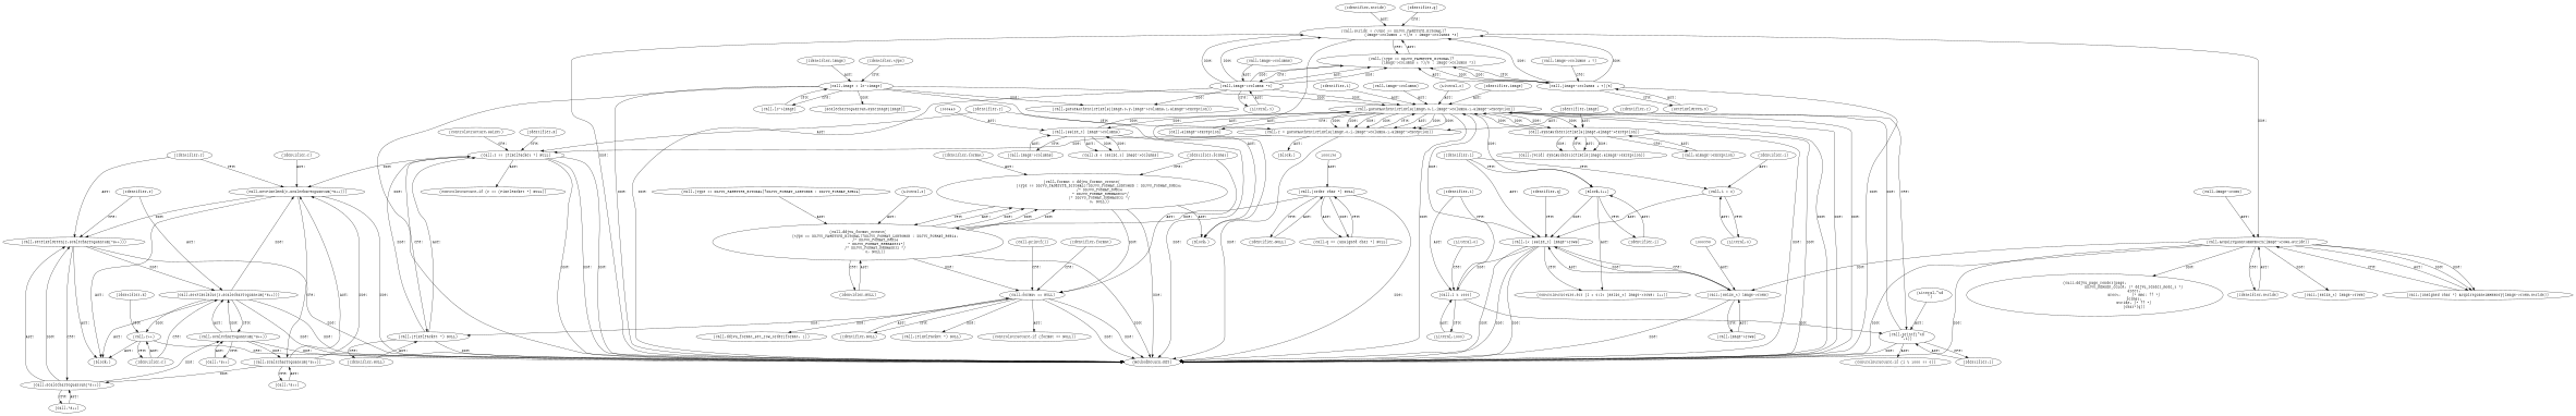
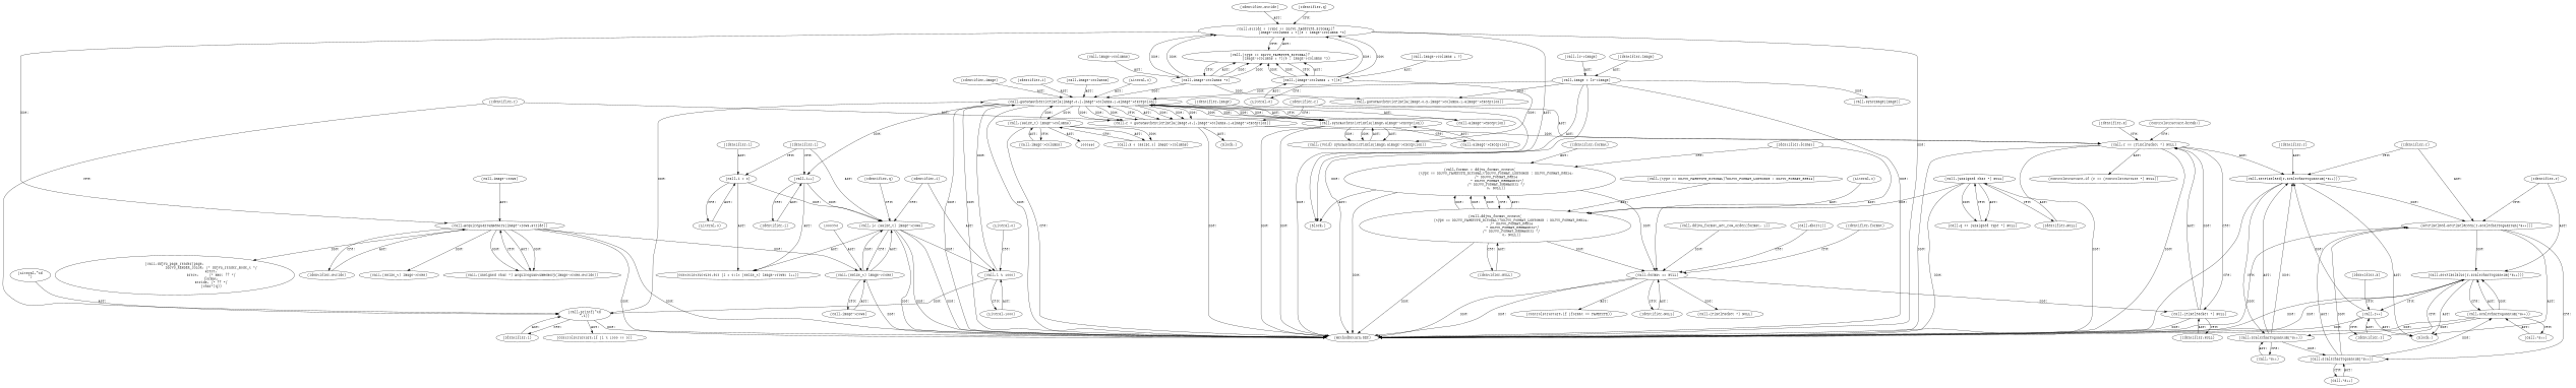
  digraph {
    fontname="Courier Prime"
    node [fontname="Courier Prime"]
    edge [fontname="Courier Prime"]
    n1 [label="(Call,SetPixelRed(r,ScaleCharToQuantum(*s++)))"]
-   n2 [label="(Call,SetPixelGreen(r,ScaleCharToQuantum(*s++)))"]
+   n2 [label="(SetPixelRed,SetPixelGreen(r,ScaleCharToQuantum(*s++)))"]
    n3 [label="(Call,ScaleCharToQuantum(*s++))"]
    n4 [label="(Block,)"]
    n5 [label="(MethodReturn,RET)"]
    n6 [label="(Call,SetPixelBlue(r,ScaleCharToQuantum(*s++)))"]
    n7 [label="(Call,ScaleCharToQuantum(*s++))"]
    n8 [label="(Call,*s++)"]
    n9 [label="(Call,r == (PixelPacket *) NULL)"]
    n10 [label="(Call,(PixelPacket *) NULL)"]
-   n11 [label="(ControlStructure,if (r == (PixelPacket *) NULL))"]
+   n11 [label="(ControlStructure,if (r == (ControlStructure *) NULL))"]
    n12 [label="(Identifier,NULL)"]
    n13 [label="(Call,r = QueueAuthenticPixels(image,0,i,image->columns,1,&image->exception))"]
    n14 [label="(Call,QueueAuthenticPixels(image,0,i,image->columns,1,&image->exception))"]
    n15 [label="(Block,)"]
    n16 [label="(Call,SyncAuthenticPixels(image,&image->exception))"]
-   n17 [label="(Block,i++)"]
+   n17 [label="(Call,i++)"]
    n18 [label="(Call,(ssize_t) image->columns)"]
    n19 [label="(Call,&image->exception)"]
    n20 [label="(Call,&image->exception)"]
    n21 [label="(Call,(void) SyncAuthenticPixels(image,&image->exception))"]
    n22 [label="(Call,i< (ssize_t) image->rows)"]
    n23 [label="(ControlStructure,for (i = 0;i< (ssize_t) image->rows; i++))"]
    n24 [label="(Identifier,i)"]
    n25 [label="(Call,x < (ssize_t) image->columns)"]
    n26 [label="(Call,image->columns)"]
    n27 [label="(Call,image = lc->image)"]
    n28 [label="(Block,)"]
    n29 [label="(Call,lc->image)"]
    n30 [label="(Call,QueueAuthenticPixels(image,0,y,image->columns,1,&image->exception))"]
-   n31 [label="(ScaleCharToQuantum,SyncImage(image))"]
+   n31 [label="(Call,SyncImage(image))"]
    n32 [label="(Call,printf(\"%d\n\",i))"]
    n33 [label="(Identifier,i)"]
    n34 [label="(ControlStructure,if (i % 1000 == 0))"]
    n35 [label="(Call,i % 1000)"]
    n36 [label="(Literal,1000)"]
    n37 [label="(Call,(ssize_t) image->rows)"]
    n38 [label="(Call,image->rows)"]
    n39 [label="(Call,i = 0)"]
    n40 [label="(Literal,0)"]
    n41 [label="(Call,AcquireQuantumMemory(image->rows,stride))"]
    n42 [label="(Call,ddjvu_page_render(page,\n                                    DDJVU_RENDER_COLOR, /* ddjvu_render_mode_t */\n                                    &rect,\n                                    &rect,     /* mmc: ?? */\n                                    format,\n                                    stride, /* ?? */\n                                    (char*)q))"]
    n43 [label="(Identifier,stride)"]
    n44 [label="(Call,(ssize_t) image->rows)"]
    n45 [label="(Call,(unsigned char *) AcquireQuantumMemory(image->rows,stride))"]
    n46 [label="(Call,stride = (type == DDJVU_PAGETYPE_BITONAL)?\n                (image->columns + 7)/8 : image->columns *3)"]
    n47 [label="(Call,(type == DDJVU_PAGETYPE_BITONAL)?\n                (image->columns + 7)/8 : image->columns *3)"]
    n48 [label="(Call,(image->columns + 7)/8)"]
    n49 [label="(Call,image->columns *3)"]
-   n50 [label="(SetPixelGreen,8)"]
-   n51 [label="(Literal,3)"]
+   n50 [label="(Literal,8)"]
    n52 [label="(Call,format == NULL)"]
    n53 [label="(Identifier,NULL)"]
    n54 [label="(Call,(PixelPacket *) NULL)"]
-   n55 [label="(ControlStructure,if (format == NULL))"]
+   n55 [label="(ControlStructure,if (format == PAGETYPE))"]
    n56 [label="(Call,ddjvu_format_set_row_order(format, 1))"]
    n57 [label="(Call,format = ddjvu_format_create(\n                (type == DDJVU_PAGETYPE_BITONAL)?DDJVU_FORMAT_LSBTOMSB : DDJVU_FORMAT_RGB24,\n                /* DDJVU_FORMAT_RGB24\n                 * DDJVU_FORMAT_RGBMASK32*/\n                /* DDJVU_FORMAT_RGBMASK32 */\n                0, NULL))"]
    n58 [label="(Call,ddjvu_format_create(\n                (type == DDJVU_PAGETYPE_BITONAL)?DDJVU_FORMAT_LSBTOMSB : DDJVU_FORMAT_RGB24,\n                /* DDJVU_FORMAT_RGB24\n                 * DDJVU_FORMAT_RGBMASK32*/\n                /* DDJVU_FORMAT_RGBMASK32 */\n                0, NULL))"]
    n59 [label="(Identifier,NULL)"]
-   n60 [label="(Call,(order char *) NULL)"]
-   n61 [label="(Call,q == (unsigned char *) NULL)"]
+   n60 [label="(Call,(unsigned char *) NULL)"]
+   n61 [label="(Call,q == (unsigned type *) NULL)"]
    n62 [label="(Identifier,NULL)"]
    n63 [label="(Call,r++)"]
    n64 [label="(Identifier,r)"]
    n65 [label="(Call,ScaleCharToQuantum(*s++))"]
    n66 [label="(Call,*s++)"]
    n67 [label="(Call,*s++)"]
    n68 [label="(Identifier,image)"]
    n69 [label="(Identifier,i)"]
-   n70 [label="(Call,printf())"]
+   n70 [label="(Call,abort())"]
    n71 [label="(Identifier,image)"]
    n72 [label="(Identifier,r)"]
    n73 [label="(Identifier,image)"]
    n74 [label="(Identifier,r)"]
    n75 [label="(Identifier,stride)"]
    n76 [label="(Call,image->columns)"]
    n77 [label="(Identifier,format)"]
    n78 [label="(Identifier,x)"]
-   n79 [label="(ControlStructure,ssize;)"]
+   n79 [label="(ControlStructure,break;)"]
    n80 [label="(Identifier,i)"]
    n81 [label="(Literal,0)"]
    n82 [label="(Call,image->columns)"]
    n83 [label="(Call,(type == DDJVU_PAGETYPE_BITONAL)?DDJVU_FORMAT_LSBTOMSB : DDJVU_FORMAT_RGB24)"]
    n84 [label="(Literal,\"%d\n\")"]
-   n85 [label="(Identifier,type)"]
    n86 [label="(Identifier,q)"]
    n87 [label="(Literal,0)"]
    n88 [label="(Identifier,i)"]
    n89 [label="(Identifier,r)"]
    n90 [label="(Identifier,r)"]
    n91 [label="(Literal,0)"]
    n92 [label="(Call,image->columns + 7)"]
    n93 [label="(Identifier,i)"]
    n94 [label="(Identifier,format)"]
    n95 [label="(Identifier,q)"]
    n96 [label="(Identifier,format)"]
    n97 [label="(Identifier,r)"]
    n98 [label="(Call,image->rows)"]
    n99 [label="(Identifier,x)"]
    1000396
    1000440
-   1000196
    n1 -> n2 [label="DDG: "]
    n1 -> n3 [label="CFG: "]
    n1 -> n4 [label="AST: "]
-   n1 -> n5 [label="DDG: "]
+   n1 -> n5 [label="CFG: "]
    n2 -> n4 [label="AST: "]
    n2 -> n5 [label="DDG: "]
    n2 -> n6 [label="DDG: "]
    n2 -> n7 [label="CFG: "]
    n3 -> n1 [label="AST: "]
    n3 -> n1 [label="DDG: "]
    n3 -> n7 [label="DDG: "]
    n3 -> n8 [label="CFG: "]
    n6 -> n4 [label="AST: "]
    n6 -> n5 [label="DDG: "]
    n6 -> n5 [label="DDG: "]
-   n6 -> n63 [label="DDG: "]
+   n6 -> n63 [label="CFG: "]
    n6 -> n65 [label="CFG: "]
    n7 -> n2 [label="AST: "]
    n7 -> n2 [label="DDG: "]
    n7 -> n65 [label="DDG: "]
    n7 -> n67 [label="CFG: "]
    n8 -> n3 [label="AST: "]
-   n9 -> n1 [label="DDG: "]
+   n9 -> n1 [label="AST: "]
    n9 -> n5 [label="DDG: "]
    n9 -> n5 [label="DDG: "]
    n9 -> n5 [label="DDG: "]
    n9 -> n10 [label="CFG: "]
    n9 -> n11 [label="AST: "]
    n10 -> n5 [label="DDG: "]
    n10 -> n9 [label="AST: "]
    n10 -> n9 [label="DDG: "]
    n10 -> n12 [label="CFG: "]
    n12 -> n10 [label="AST: "]
    n13 -> n5 [label="DDG: "]
    n13 -> n9 [label="DDG: "]
    n13 -> n14 [label="CFG: "]
    n13 -> n15 [label="AST: "]
    n14 -> n5 [label="DDG: "]
    n14 -> n5 [label="DDG: "]
    n14 -> n5 [label="DDG: "]
    n14 -> n5 [label="DDG: "]
    n14 -> n13 [label="AST: "]
    n14 -> n13 [label="DDG: "]
    n14 -> n13 [label="DDG: "]
    n14 -> n13 [label="DDG: "]
    n14 -> n13 [label="DDG: "]
    n14 -> n13 [label="DDG: "]
    n14 -> n13 [label="DDG: "]
    n14 -> n16 [label="DDG: "]
    n14 -> n16 [label="DDG: "]
    n14 -> n17 [label="DDG: "]
    n14 -> n18 [label="DDG: "]
    n14 -> n19 [label="CFG: "]
    n16 -> n5 [label="DDG: "]
    n16 -> n5 [label="DDG: "]
    n16 -> n14 [label="DDG: "]
    n16 -> n14 [label="DDG: "]
    n16 -> n20 [label="CFG: "]
    n16 -> n21 [label="AST: "]
    n16 -> n21 [label="DDG: "]
    n16 -> n21 [label="DDG: "]
    n17 -> n22 [label="DDG: "]
    n17 -> n23 [label="AST: "]
    n17 -> n24 [label="CFG: "]
-   n18 -> n5 [label="DDG: "]
+   n18 -> n5 [label="CFG: "]
    n18 -> n14 [label="DDG: "]
    n18 -> n25 [label="AST: "]
    n18 -> n25 [label="DDG: "]
    n18 -> n26 [label="CFG: "]
    n19 -> n14 [label="AST: "]
    n20 -> n16 [label="AST: "]
-   n21 -> n16 [label="CFG: "]
+   n21 -> n16 [label="AST: "]
    n22 -> n5 [label="DDG: "]
    n22 -> n5 [label="DDG: "]
    n22 -> n5 [label="DDG: "]
-   n22 -> n23 [label="CFG: "]
+   n22 -> n23 [label="AST: "]
    n22 -> n35 [label="DDG: "]
    n22 -> n37 [label="CFG: "]
    n24 -> n17 [label="AST: "]
-   n25 -> n18 [label="DDG: "]
+   n25 -> n18 [label="CFG: "]
    n26 -> n18 [label="AST: "]
    n27 -> n5 [label="DDG: "]
    n27 -> n5 [label="DDG: "]
    n27 -> n14 [label="DDG: "]
    n27 -> n28 [label="AST: "]
-   n27 -> n29 [label="CFG: "]
    n27 -> n30 [label="DDG: "]
    n27 -> n31 [label="DDG: "]
-   n29 -> n27 [label="CFG: "]
+   n29 -> n27 [label="AST: "]
    n32 -> n5 [label="DDG: "]
    n32 -> n14 [label="DDG: "]
    n32 -> n33 [label="CFG: "]
    n32 -> n34 [label="AST: "]
    n33 -> n32 [label="AST: "]
    n35 -> n14 [label="DDG: "]
    n35 -> n32 [label="DDG: "]
    n35 -> n36 [label="CFG: "]
    n36 -> n35 [label="AST: "]
    n37 -> n5 [label="DDG: "]
    n37 -> n22 [label="AST: "]
    n37 -> n22 [label="DDG: "]
    n37 -> n38 [label="CFG: "]
    n38 -> n37 [label="AST: "]
-   n39 -> n22 [label="AST: "]
+   n39 -> n22 [label="DDG: "]
+   n39 -> n23 [label="AST: "]
    n39 -> n40 [label="CFG: "]
    n40 -> n39 [label="AST: "]
    n41 -> n5 [label="DDG: "]
    n41 -> n5 [label="DDG: "]
    n41 -> n37 [label="DDG: "]
    n41 -> n42 [label="DDG: "]
    n41 -> n43 [label="CFG: "]
    n41 -> n44 [label="DDG: "]
    n41 -> n45 [label="AST: "]
    n41 -> n45 [label="DDG: "]
    n41 -> n45 [label="DDG: "]
    n43 -> n41 [label="AST: "]
    n45 -> n41 [label="CFG: "]
    n46 -> n5 [label="DDG: "]
    n46 -> n28 [label="AST: "]
    n46 -> n41 [label="DDG: "]
    n46 -> n47 [label="CFG: "]
    n47 -> n46 [label="AST: "]
    n47 -> n48 [label="CFG: "]
    n47 -> n49 [label="CFG: "]
-   n48 -> n5 [label="DDG: "]
+   n48 -> n21 [label="DDG: "]
    n48 -> n46 [label="DDG: "]
    n48 -> n46 [label="DDG: "]
    n48 -> n47 [label="AST: "]
    n48 -> n47 [label="DDG: "]
    n48 -> n47 [label="DDG: "]
    n48 -> n50 [label="CFG: "]
-   n49 -> n5 [label="DDG: "]
    n49 -> n14 [label="DDG: "]
    n49 -> n30 [label="DDG: "]
    n49 -> n46 [label="DDG: "]
    n49 -> n46 [label="DDG: "]
    n49 -> n47 [label="AST: "]
    n49 -> n47 [label="DDG: "]
    n49 -> n47 [label="DDG: "]
-   n49 -> n51 [label="CFG: "]
    n50 -> n48 [label="AST: "]
-   n51 -> n49 [label="AST: "]
    n52 -> n5 [label="DDG: "]
    n52 -> n5 [label="DDG: "]
    n52 -> n10 [label="DDG: "]
    n52 -> n53 [label="CFG: "]
    n52 -> n54 [label="DDG: "]
    n52 -> n55 [label="AST: "]
-   n52 -> n56 [label="DDG: "]
+   n56 -> n52 [label="DDG: "]
    n53 -> n52 [label="AST: "]
    n57 -> n5 [label="DDG: "]
    n57 -> n28 [label="AST: "]
    n57 -> n52 [label="DDG: "]
    n57 -> n58 [label="CFG: "]
    n58 -> n5 [label="DDG: "]
    n58 -> n52 [label="DDG: "]
    n58 -> n57 [label="AST: "]
    n58 -> n57 [label="DDG: "]
    n58 -> n57 [label="DDG: "]
    n58 -> n57 [label="DDG: "]
    n58 -> n59 [label="CFG: "]
    n59 -> n58 [label="AST: "]
    n60 -> n5 [label="DDG: "]
    n60 -> n58 [label="DDG: "]
    n60 -> n61 [label="AST: "]
    n60 -> n61 [label="DDG: "]
    n60 -> n62 [label="CFG: "]
    n61 -> n60 [label="CFG: "]
    n62 -> n60 [label="AST: "]
-   n6 -> n1 [label="DDG: "]
+   n63 -> n1 [label="DDG: "]
    n63 -> n4 [label="AST: "]
-   n63 -> n5 [label="CFG: "]
+   n63 -> n5 [label="DDG: "]
    n63 -> n64 [label="CFG: "]
    n64 -> n6 [label="CFG: "]
    n64 -> n63 [label="AST: "]
    n65 -> n3 [label="DDG: "]
    n65 -> n5 [label="DDG: "]
    n65 -> n6 [label="AST: "]
    n65 -> n6 [label="DDG: "]
    n65 -> n66 [label="CFG: "]
    n66 -> n65 [label="AST: "]
    n67 -> n7 [label="AST: "]
    n68 -> n14 [label="AST: "]
    n69 -> n14 [label="AST: "]
    n70 -> n52 [label="CFG: "]
    n71 -> n16 [label="AST: "]
    n72 -> n1 [label="CFG: "]
    n72 -> n2 [label="AST: "]
    n73 -> n27 [label="AST: "]
    n74 -> n2 [label="CFG: "]
    n74 -> n6 [label="AST: "]
    n75 -> n46 [label="AST: "]
    n76 -> n49 [label="AST: "]
    n77 -> n52 [label="CFG: "]
    n78 -> n9 [label="CFG: "]
    n79 -> n9 [label="CFG: "]
    n80 -> n39 [label="AST: "]
    n81 -> n35 [label="CFG: "]
    n82 -> n14 [label="AST: "]
    n83 -> n58 [label="AST: "]
    n84 -> n32 [label="AST: "]
-   n85 -> n27 [label="CFG: "]
    n86 -> n46 [label="CFG: "]
    n87 -> n58 [label="AST: "]
    n88 -> n17 [label="CFG: "]
    n88 -> n22 [label="AST: "]
    n88 -> n39 [label="CFG: "]
    n89 -> n9 [label="AST: "]
    n89 -> n13 [label="CFG: "]
    n90 -> n1 [label="AST: "]
    n91 -> n14 [label="AST: "]
-   n92 -> n48 [label="CFG: "]
+   n92 -> n48 [label="AST: "]
    n93 -> n22 [label="CFG: "]
    n93 -> n35 [label="AST: "]
    n94 -> n57 [label="AST: "]
    n95 -> n22 [label="CFG: "]
    n96 -> n52 [label="AST: "]
    n96 -> n57 [label="CFG: "]
    n97 -> n13 [label="AST: "]
    n97 -> n32 [label="CFG: "]
    n98 -> n41 [label="AST: "]
    n99 -> n63 [label="CFG: "]
    1000396 -> n37 [label="AST: "]
-   1000440 -> n18 [label="AST: "]
-   1000196 -> n60 [label="AST: "]
+   n18 -> 1000440 [label="AST: "]
  }
